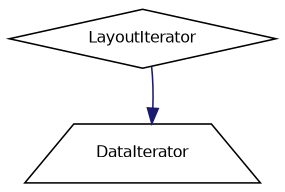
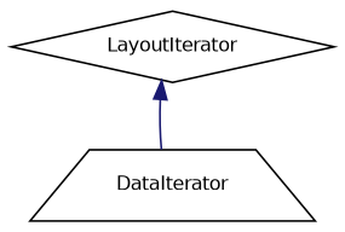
  digraph {
    rankdir=TB
    node [color=black fillcolor=white fontname=Helvetica fontsize=10 style=filled]
    n1 [height=0.2 label=LayoutIterator shape=diamond width=0.4]
    n2 [height=0.2 label=DataIterator shape=trapezium width=0.4]
-   n2 -> n1 [color=midnightblue dir=back fontname=Helvetica fontsize=10 labelfontname=Helvetica labelfontsize=10 style=solid]
+   n1 -> n2 [color=midnightblue dir=back fontname=Helvetica fontsize=10 labelfontname=Helvetica labelfontsize=10 style=solid]
  }
